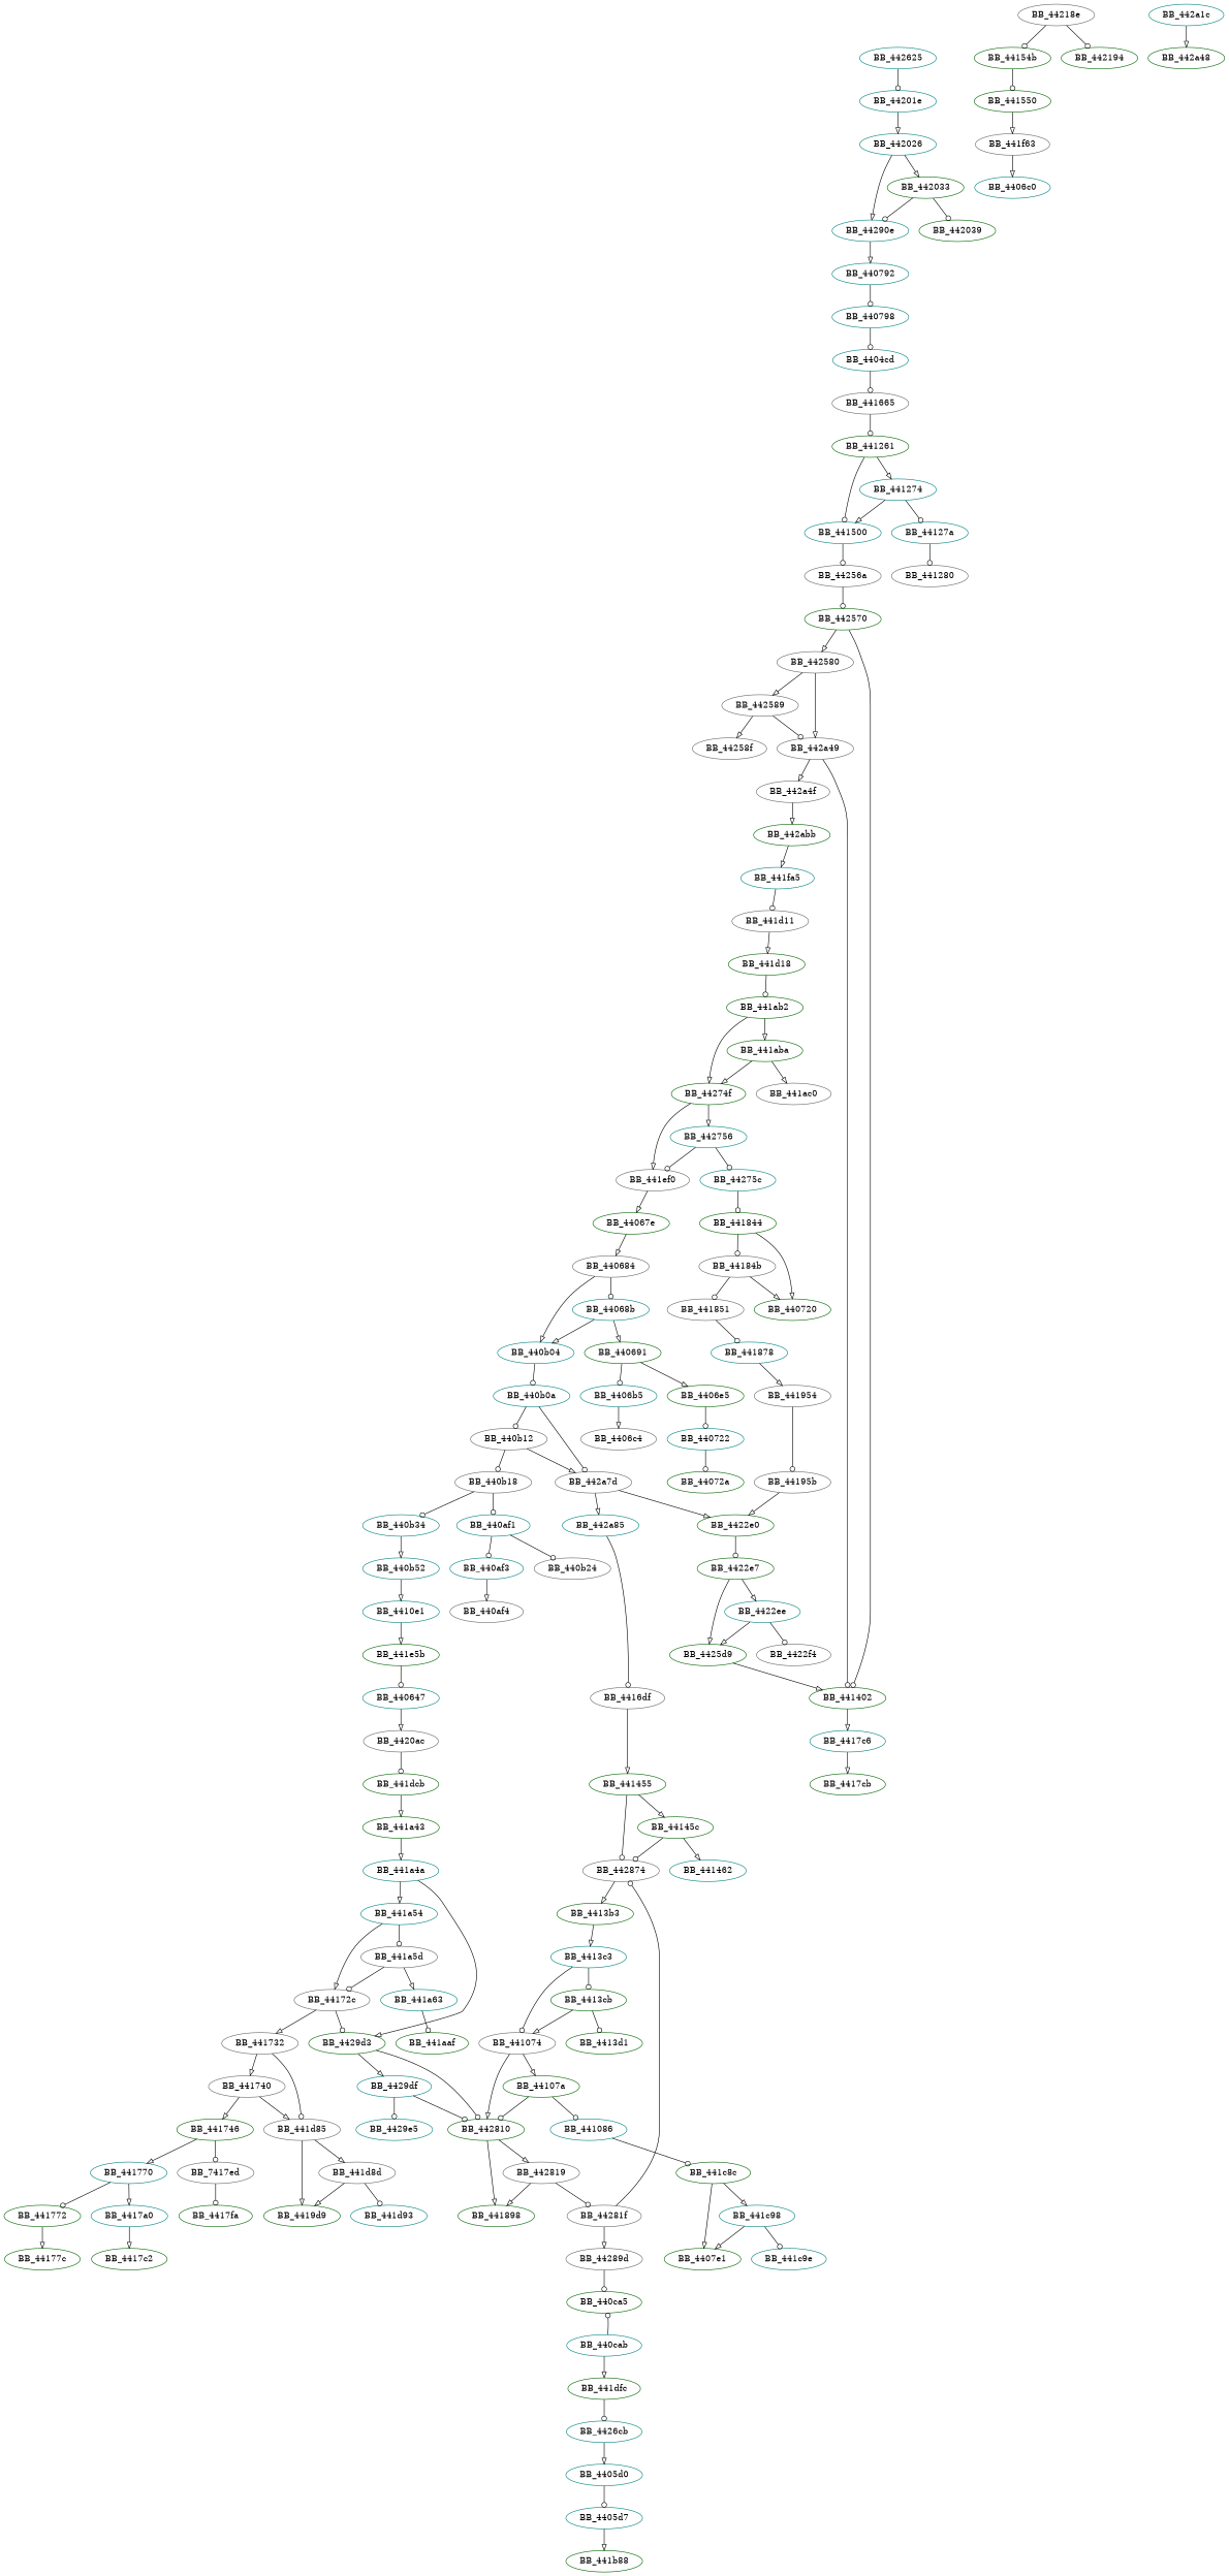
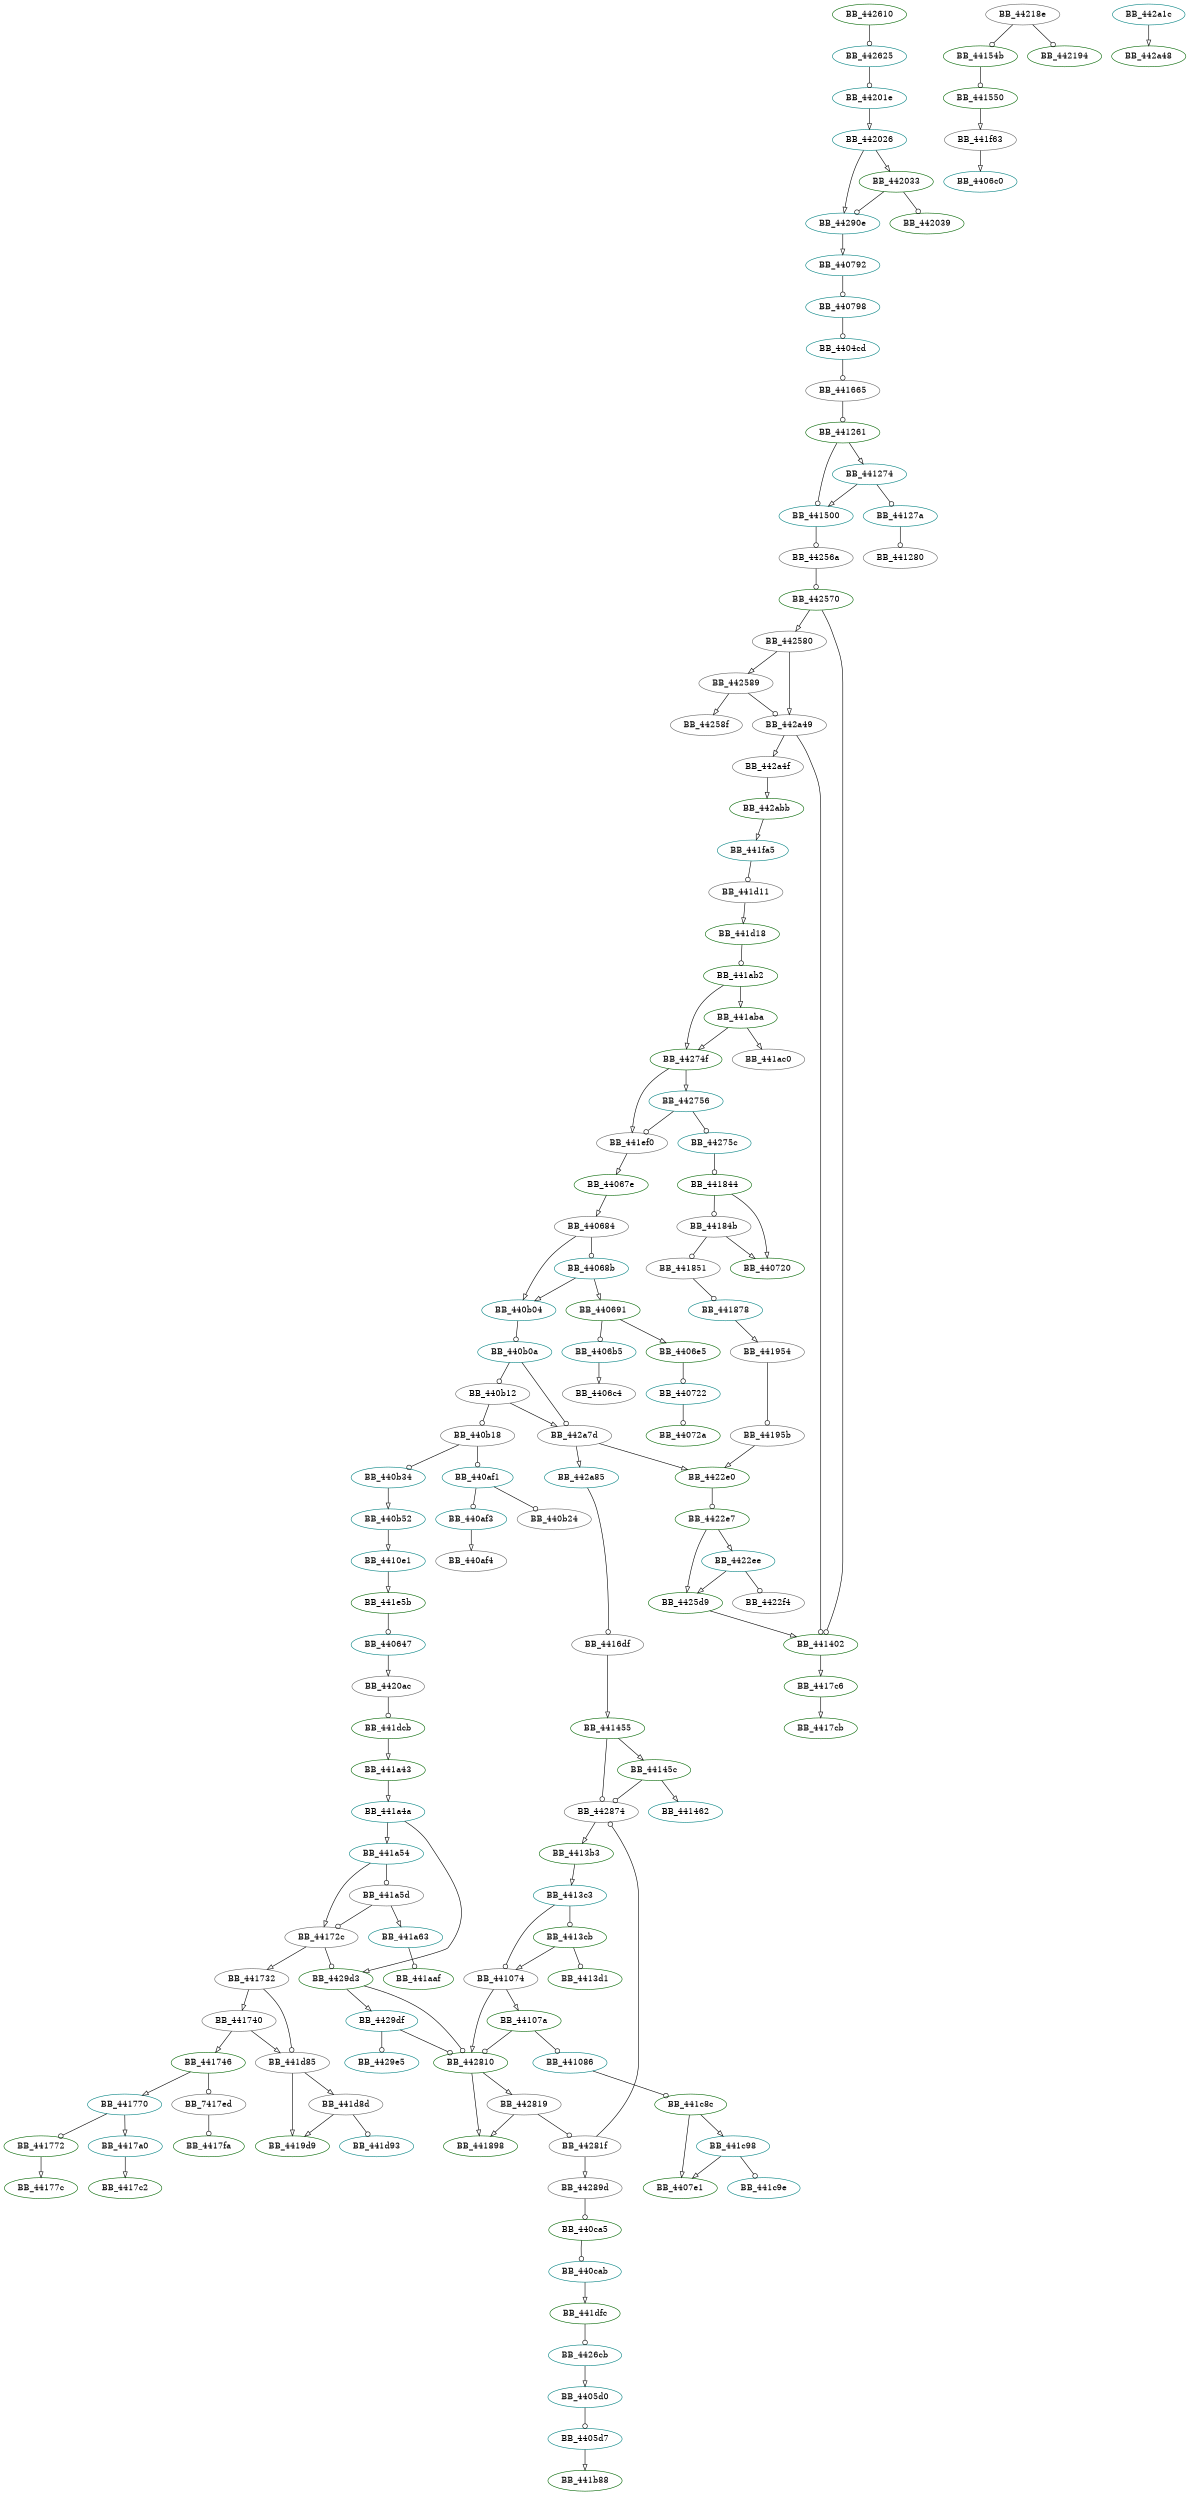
  digraph {
    node [color=darkgreen]
    edge [arrowhead=onormal]
    BB_4404cd [color=teal]
    BB_441665 [color=gray40]
    BB_441261
    BB_441274 [color=teal]
    BB_441500 [color=teal]
    n6 [color=teal label=BB_4405d0]
    BB_4405d7 [color=teal]
    BB_441b88
    BB_440647 [color=teal]
    BB_4420ac [color=gray40]
    BB_441dcb
    BB_441a43
    BB_440684 [color=gray40]
    BB_44067e
    BB_44068b [color=teal]
    BB_440b04 [color=teal]
    BB_440691
    BB_440b0a [color=teal]
    BB_4406b5 [color=teal]
    BB_4406e5
    BB_440b12 [color=gray40]
    BB_442a7d [color=gray40]
    BB_4406c4 [color=gray40]
    BB_440722 [color=teal]
    BB_44072a
    BB_440792 [color=teal]
    BB_440798 [color=teal]
    BB_44154b
    BB_441550
    BB_44218e [color=gray40]
    BB_442194
    BB_440af1 [color=teal]
    BB_440af3 [color=teal]
    BB_440b24 [color=gray40]
    BB_440af4 [color=gray40]
    BB_440b18 [color=gray40]
    BB_4422e0
    BB_442a85 [color=teal]
    BB_440b34 [color=teal]
    BB_4422e7
    BB_4416df [color=gray40]
    BB_440b52 [color=teal]
    BB_4410e1 [color=teal]
    BB_441e5b
    BB_440cab [color=teal]
    BB_440ca5
    BB_441dfc
    BB_4426cb [color=teal]
    BB_441074 [color=gray40]
    BB_44107a
    BB_442810
    BB_441086 [color=teal]
    BB_441898
    BB_442819 [color=gray40]
    BB_441c8c
    BB_44281f [color=gray40]
    BB_4407e1
    BB_441c98 [color=teal]
    BB_441c9e [color=teal]
    BB_44127a [color=teal]
    BB_44256a [color=gray40]
    BB_441280 [color=gray40]
    BB_442570
    BB_4413c3 [color=teal]
    BB_4413b3
    BB_4413cb
    BB_4413d1
    BB_441402
-   BB_4417c6 [color=teal]
+   BB_4417c6
    BB_4417cb
    BB_441455
    BB_44145c
    BB_442874 [color=gray40]
    BB_441462 [color=teal]
    BB_442580 [color=gray40]
    BB_441f63 [color=gray40]
    BB_4406c0 [color=teal]
    BB_44172c [color=gray40]
    BB_441732 [color=gray40]
    BB_4429d3
    BB_441740 [color=gray40]
    BB_441d85 [color=gray40]
    BB_4429df [color=teal]
    BB_441746
    BB_4419d9
    BB_441d8d [color=gray40]
    BB_4429e5 [color=teal]
    BB_441770 [color=teal]
    n89 [color=gray40 label=BB_7417ed]
    BB_441d93 [color=teal]
    BB_441772
    BB_4417a0 [color=teal]
    BB_4417fa
    BB_44177c
    BB_4417c2
    BB_441844
    BB_440720
    BB_44184b [color=gray40]
    BB_441851 [color=gray40]
    BB_441878 [color=teal]
    BB_441954 [color=gray40]
    BB_44195b [color=gray40]
    BB_4422ee [color=teal]
    BB_4425d9
    BB_441a4a [color=teal]
    BB_441a54 [color=teal]
    BB_441a5d [color=gray40]
    BB_441a63 [color=teal]
    BB_441aaf
    BB_441ab2
    BB_441aba
    BB_44274f
    BB_441ac0 [color=gray40]
    BB_441ef0 [color=gray40]
    BB_442756 [color=teal]
    BB_44275c [color=teal]
    BB_441d11 [color=gray40]
    BB_441d18
    BB_441fa5 [color=teal]
    BB_44201e [color=teal]
    BB_442026 [color=teal]
    BB_442033
    BB_44290e [color=teal]
    BB_442039
    BB_4422f4 [color=gray40]
    BB_442589 [color=gray40]
    BB_442a49 [color=gray40]
    BB_44258f [color=gray40]
    BB_442a4f [color=gray40]
    BB_442abb
    BB_442625 [color=teal]
+   BB_442610
    BB_44289d [color=gray40]
    BB_442a1c [color=teal]
    BB_442a48
    BB_4404cd -> BB_441665 [arrowhead=odot]
    BB_441665 -> BB_441261 [arrowhead=odot]
    BB_441261 -> BB_441274
    BB_441261 -> BB_441500 [arrowhead=odot]
    BB_441274 -> BB_441500
    BB_441274 -> BB_44127a [arrowhead=odot]
    BB_441500 -> BB_44256a [arrowhead=odot]
    n6 -> BB_4405d7 [arrowhead=odot]
    BB_4405d7 -> BB_441b88
    BB_440647 -> BB_4420ac
    BB_4420ac -> BB_441dcb [arrowhead=odot]
    BB_441dcb -> BB_441a43
    BB_441a43 -> BB_441a4a
    BB_440684 -> BB_44068b [arrowhead=odot]
    BB_440684 -> BB_440b04
    BB_44067e -> BB_440684
    BB_44068b -> BB_440b04
    BB_44068b -> BB_440691
    BB_440b04 -> BB_440b0a [arrowhead=odot]
    BB_440691 -> BB_4406b5 [arrowhead=odot]
    BB_440691 -> BB_4406e5
    BB_440b0a -> BB_440b12 [arrowhead=odot]
    BB_440b0a -> BB_442a7d [arrowhead=odot]
    BB_4406b5 -> BB_4406c4
    BB_4406e5 -> BB_440722 [arrowhead=odot]
    BB_440b12 -> BB_442a7d
    BB_440b12 -> BB_440b18 [arrowhead=odot]
    BB_442a7d -> BB_4422e0
    BB_442a7d -> BB_442a85
    BB_440722 -> BB_44072a [arrowhead=odot]
    BB_440792 -> BB_440798 [arrowhead=odot]
    BB_440798 -> BB_4404cd [arrowhead=odot]
    BB_44154b -> BB_441550 [arrowhead=odot]
    BB_441550 -> BB_441f63
    BB_44218e -> BB_44154b [arrowhead=odot]
    BB_44218e -> BB_442194 [arrowhead=odot]
    BB_440af1 -> BB_440af3 [arrowhead=odot]
    BB_440af1 -> BB_440b24 [arrowhead=odot]
    BB_440af3 -> BB_440af4
    BB_440b18 -> BB_440af1 [arrowhead=odot]
    BB_440b18 -> BB_440b34 [arrowhead=odot]
    BB_4422e0 -> BB_4422e7 [arrowhead=odot]
    BB_442a85 -> BB_4416df [arrowhead=odot]
    BB_440b34 -> BB_440b52
    BB_4422e7 -> BB_4422ee
    BB_4422e7 -> BB_4425d9
    BB_4416df -> BB_441455
    BB_440b52 -> BB_4410e1
    BB_4410e1 -> BB_441e5b
    BB_441e5b -> BB_440647 [arrowhead=odot]
    BB_440cab -> BB_441dfc
-   BB_440cab -> BB_440ca5 [arrowhead=odot]
+   BB_440ca5 -> BB_440cab [arrowhead=odot]
    BB_441dfc -> BB_4426cb [arrowhead=odot]
    BB_4426cb -> n6
    BB_441074 -> BB_44107a
    BB_441074 -> BB_442810
    BB_44107a -> BB_442810 [arrowhead=odot]
    BB_44107a -> BB_441086 [arrowhead=odot]
    BB_442810 -> BB_441898
    BB_442810 -> BB_442819
    BB_441086 -> BB_441c8c [arrowhead=odot]
    BB_442819 -> BB_441898
    BB_442819 -> BB_44281f [arrowhead=odot]
    BB_441c8c -> BB_4407e1
    BB_441c8c -> BB_441c98
    BB_44281f -> BB_442874 [arrowhead=odot]
    BB_44281f -> BB_44289d
    BB_441c98 -> BB_4407e1
    BB_441c98 -> BB_441c9e [arrowhead=odot]
    BB_44127a -> BB_441280 [arrowhead=odot]
    BB_44256a -> BB_442570 [arrowhead=odot]
    BB_442570 -> BB_441402 [arrowhead=odot]
    BB_442570 -> BB_442580
    BB_4413c3 -> BB_441074 [arrowhead=odot]
    BB_4413c3 -> BB_4413cb [arrowhead=odot]
    BB_4413b3 -> BB_4413c3
    BB_4413cb -> BB_441074
    BB_4413cb -> BB_4413d1 [arrowhead=odot]
    BB_441402 -> BB_4417c6
    BB_4417c6 -> BB_4417cb
    BB_441455 -> BB_44145c
    BB_441455 -> BB_442874 [arrowhead=odot]
    BB_44145c -> BB_442874 [arrowhead=odot]
    BB_44145c -> BB_441462
    BB_442874 -> BB_4413b3
    BB_442580 -> BB_442589
    BB_442580 -> BB_442a49
    BB_441f63 -> BB_4406c0
    BB_44172c -> BB_441732
    BB_44172c -> BB_4429d3 [arrowhead=odot]
    BB_441732 -> BB_441740
    BB_441732 -> BB_441d85 [arrowhead=odot]
    BB_4429d3 -> BB_442810 [arrowhead=odot]
    BB_4429d3 -> BB_4429df
    BB_441740 -> BB_441d85
    BB_441740 -> BB_441746
    BB_441d85 -> BB_4419d9
    BB_441d85 -> BB_441d8d
    BB_4429df -> BB_442810 [arrowhead=odot]
    BB_4429df -> BB_4429e5 [arrowhead=odot]
    BB_441746 -> BB_441770
    BB_441746 -> n89 [arrowhead=odot]
    BB_441d8d -> BB_4419d9
    BB_441d8d -> BB_441d93 [arrowhead=odot]
    BB_441770 -> BB_441772 [arrowhead=odot]
    BB_441770 -> BB_4417a0
    n89 -> BB_4417fa [arrowhead=odot]
    BB_441772 -> BB_44177c
    BB_4417a0 -> BB_4417c2
    BB_441844 -> BB_440720
    BB_441844 -> BB_44184b [arrowhead=odot]
    BB_44184b -> BB_440720
    BB_44184b -> BB_441851 [arrowhead=odot]
    BB_441851 -> BB_441878 [arrowhead=odot]
    BB_441878 -> BB_441954
    BB_441954 -> BB_44195b [arrowhead=odot]
    BB_44195b -> BB_4422e0
    BB_4422ee -> BB_4425d9
    BB_4422ee -> BB_4422f4 [arrowhead=odot]
    BB_4425d9 -> BB_441402
    BB_441a4a -> BB_4429d3
    BB_441a4a -> BB_441a54
    BB_441a54 -> BB_44172c
    BB_441a54 -> BB_441a5d [arrowhead=odot]
    BB_441a5d -> BB_44172c [arrowhead=odot]
    BB_441a5d -> BB_441a63
    BB_441a63 -> BB_441aaf [arrowhead=odot]
    BB_441ab2 -> BB_441aba
    BB_441ab2 -> BB_44274f
    BB_441aba -> BB_44274f
    BB_441aba -> BB_441ac0
    BB_44274f -> BB_441ef0
    BB_44274f -> BB_442756
    BB_441ef0 -> BB_44067e
    BB_442756 -> BB_441ef0 [arrowhead=odot]
    BB_442756 -> BB_44275c [arrowhead=odot]
    BB_44275c -> BB_441844 [arrowhead=odot]
    BB_441d11 -> BB_441d18
    BB_441d18 -> BB_441ab2 [arrowhead=odot]
    BB_441fa5 -> BB_441d11 [arrowhead=odot]
    BB_44201e -> BB_442026
    BB_442026 -> BB_442033
    BB_442026 -> BB_44290e
    BB_442033 -> BB_44290e [arrowhead=odot]
    BB_442033 -> BB_442039 [arrowhead=odot]
    BB_44290e -> BB_440792
    BB_442589 -> BB_442a49 [arrowhead=odot]
    BB_442589 -> BB_44258f
    BB_442a49 -> BB_441402 [arrowhead=odot]
    BB_442a49 -> BB_442a4f
    BB_442a4f -> BB_442abb
    BB_442abb -> BB_441fa5
    BB_442625 -> BB_44201e [arrowhead=odot]
+   BB_442610 -> BB_442625 [arrowhead=odot]
    BB_44289d -> BB_440ca5 [arrowhead=odot]
    BB_442a1c -> BB_442a48
  }
